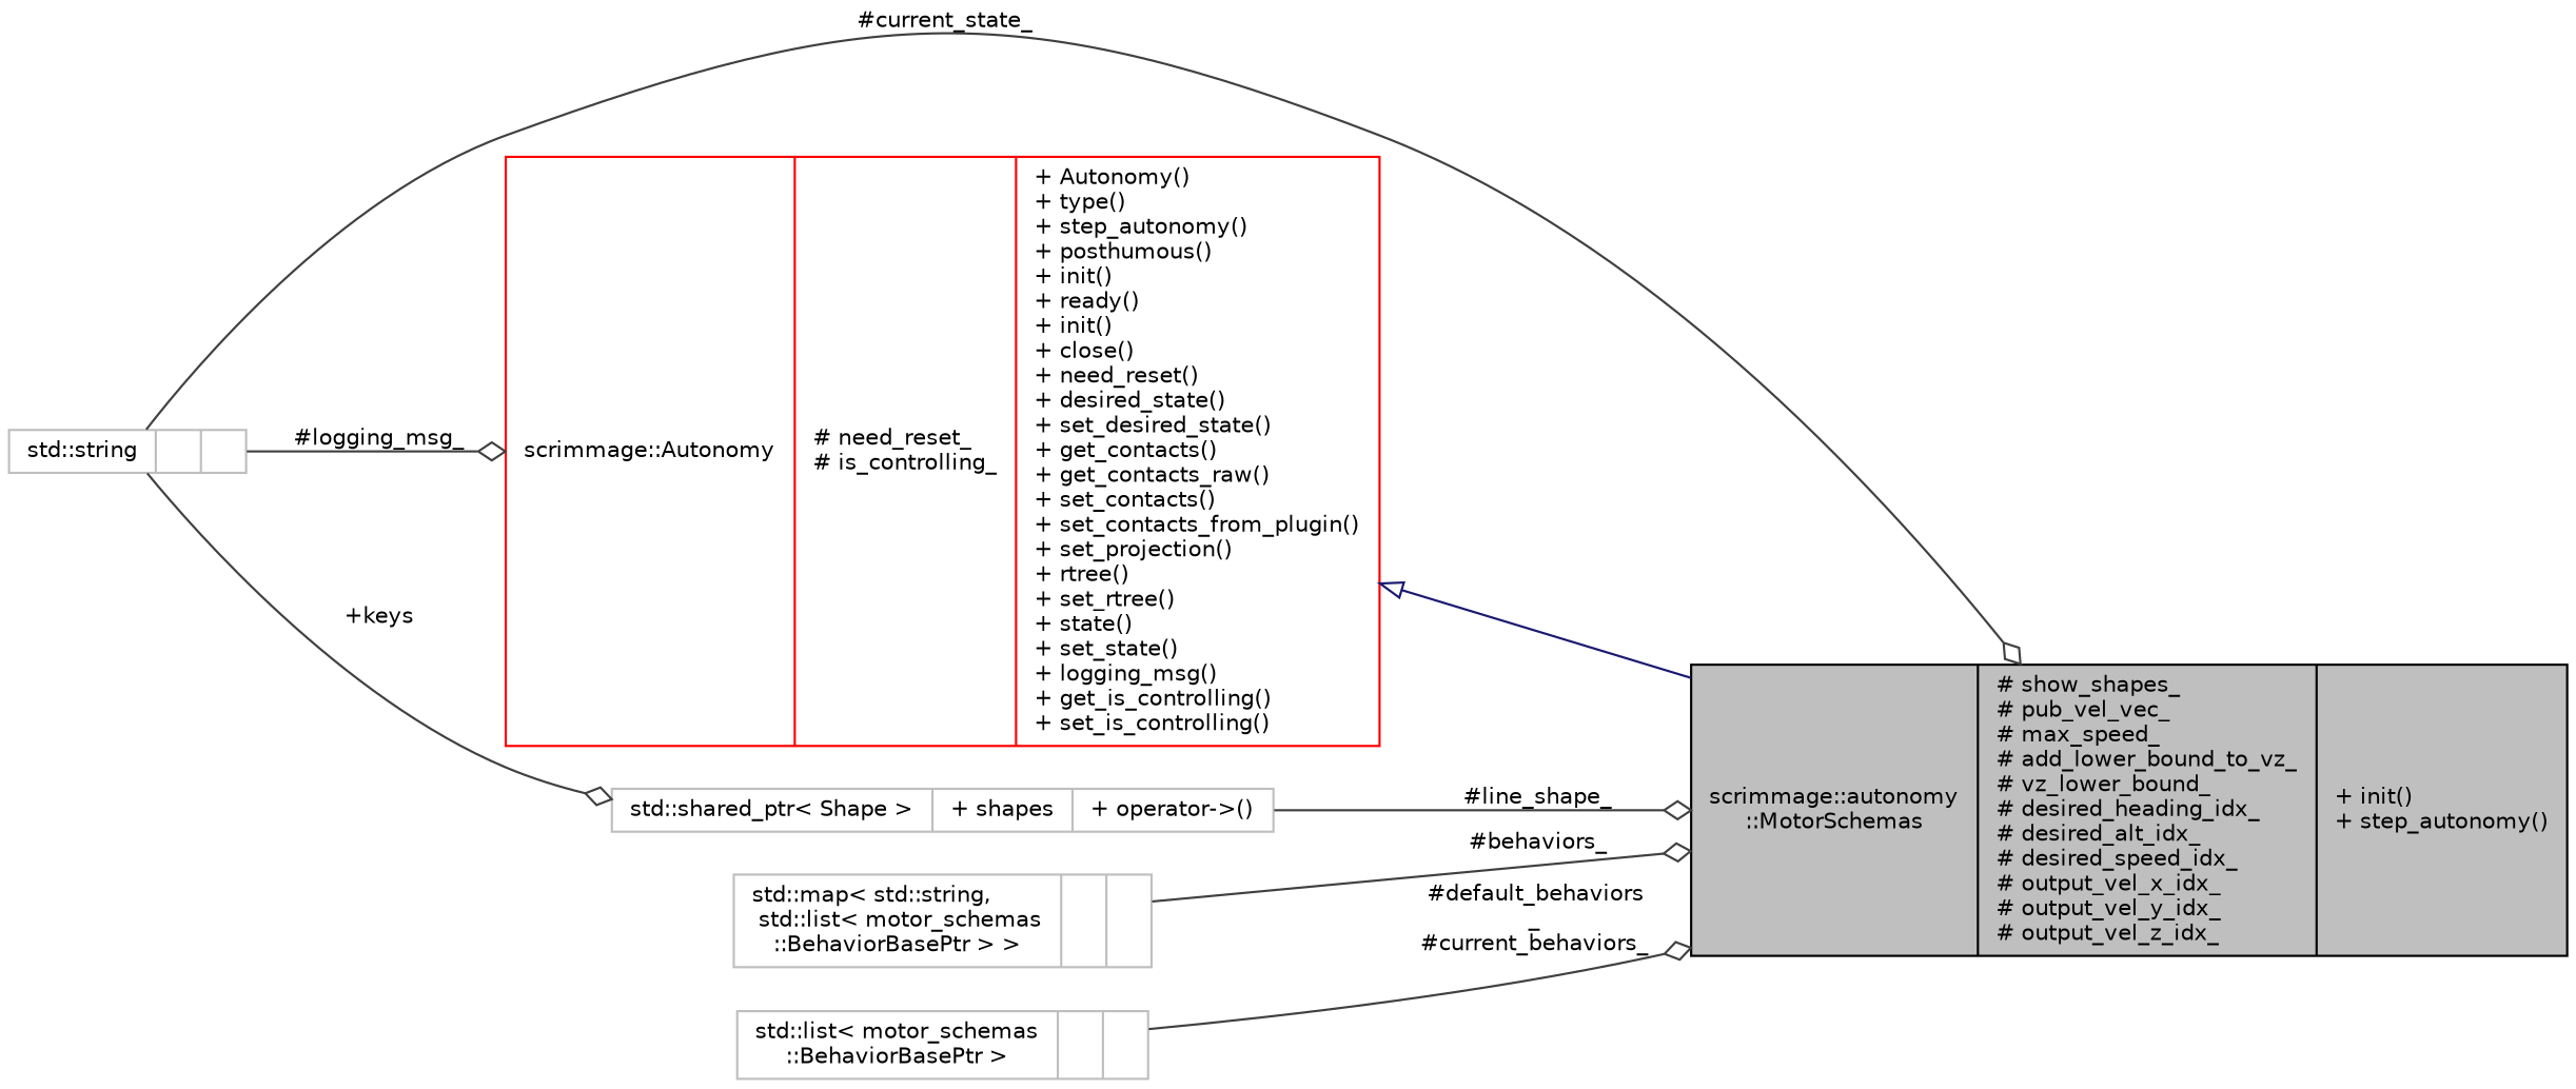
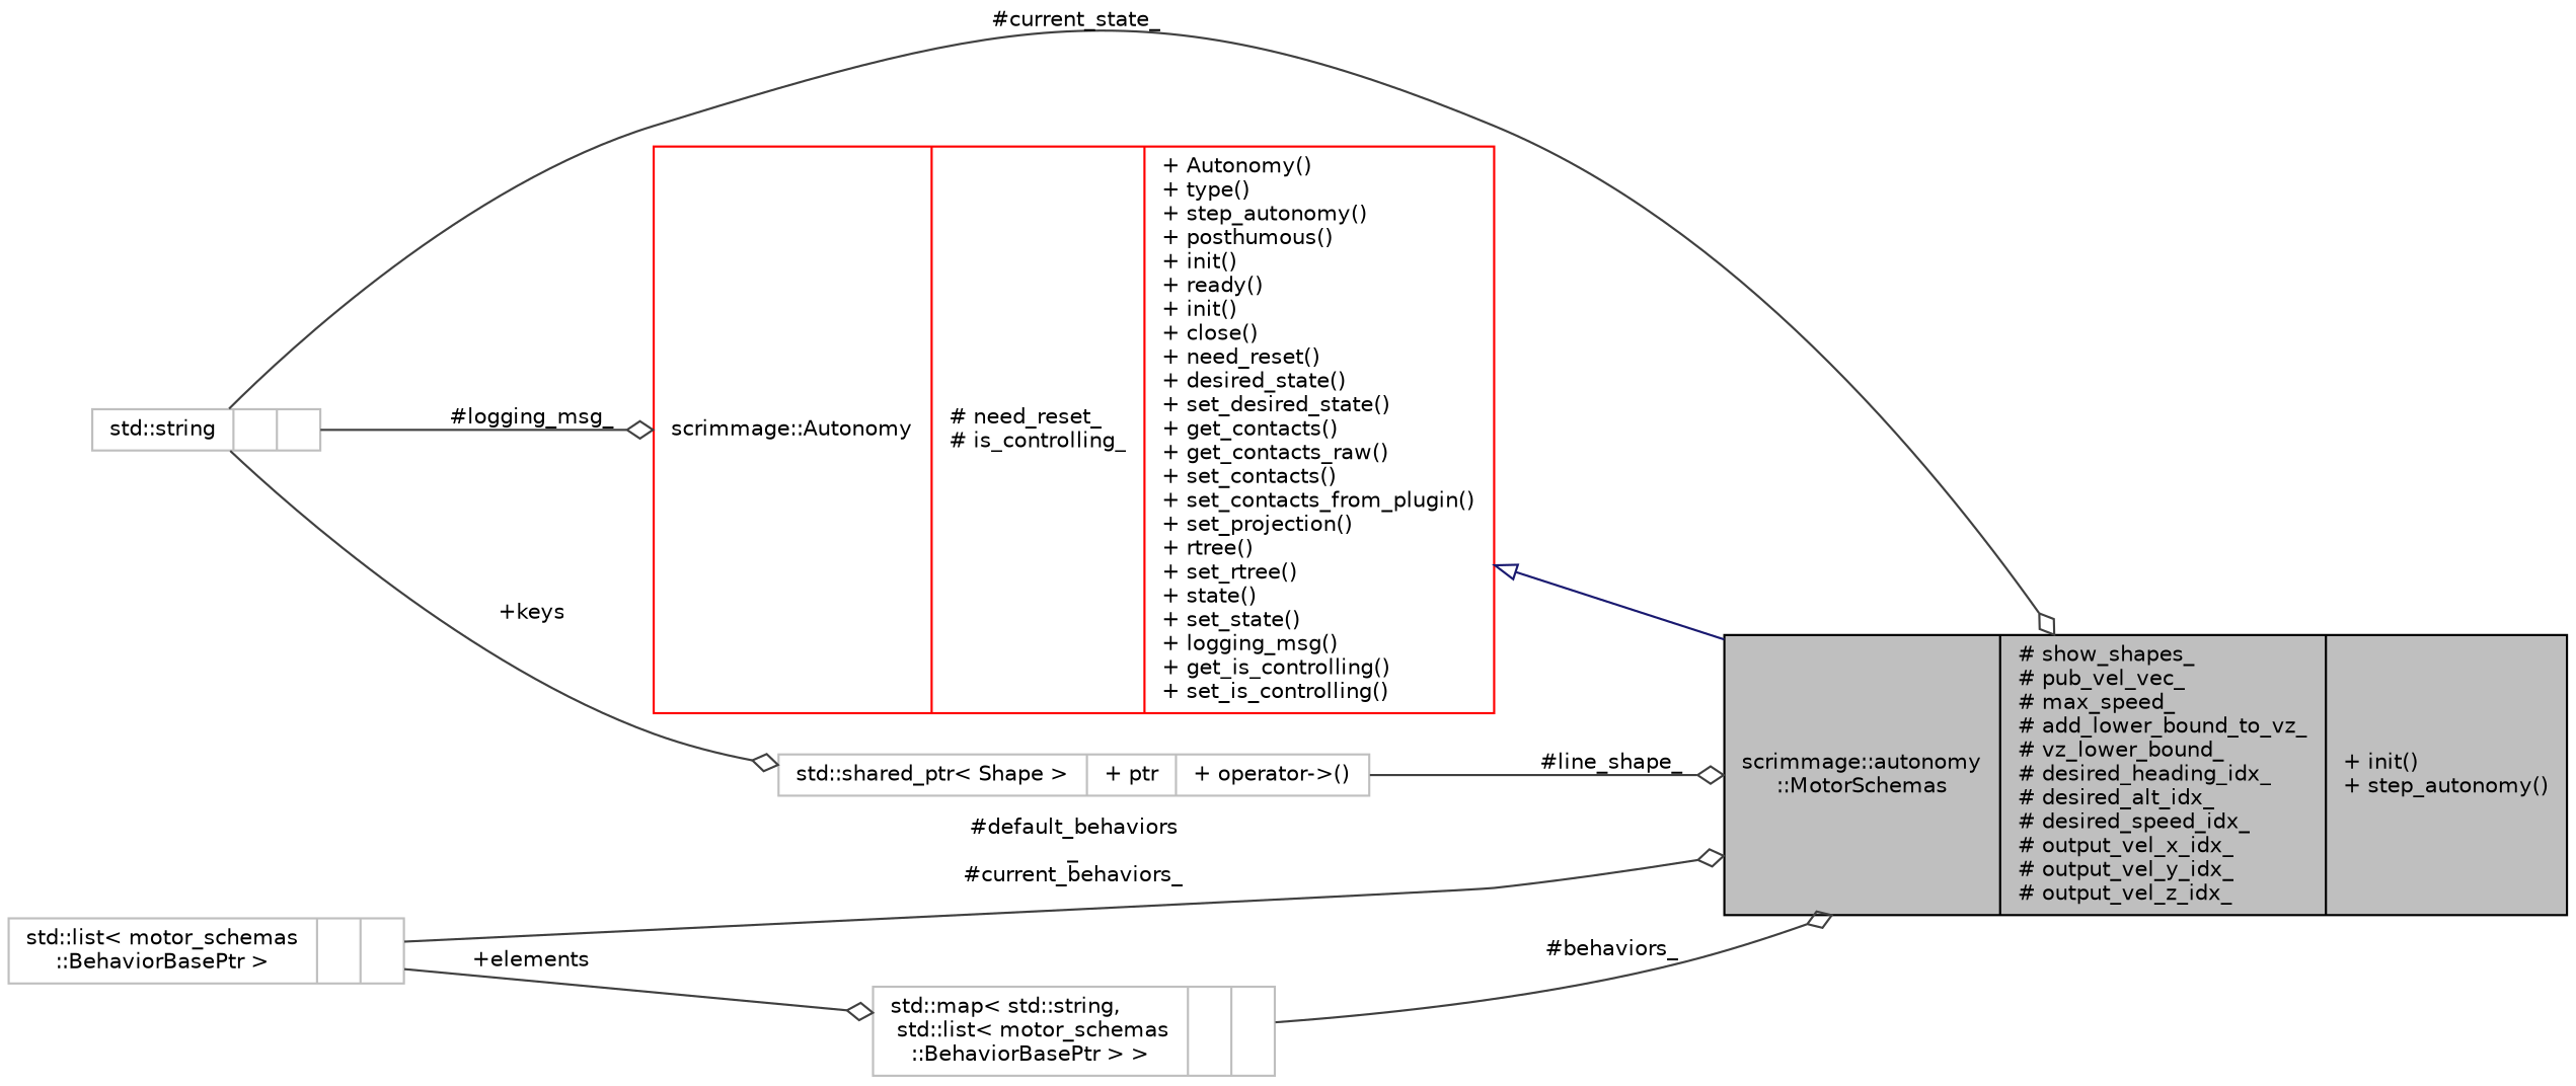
  digraph {
    fontname="DejaVu Sans"
    rankdir=LR
    node [color=grey75 fillcolor=white fontname="DejaVu Sans" fontsize=10 shape=record style=filled]
    edge [color=grey25 fontname="DejaVu Sans" fontsize=10 labelfontname=Helvetica labelfontsize=10 style=solid arrowhead=odiamond]
    n1 [color=black fillcolor=grey75 fontcolor=black height=0.2 label="{scrimmage::autonomy\l::MotorSchemas\n|# show_shapes_\l# pub_vel_vec_\l# max_speed_\l# add_lower_bound_to_vz_\l# vz_lower_bound_\l# desired_heading_idx_\l# desired_alt_idx_\l# desired_speed_idx_\l# output_vel_x_idx_\l# output_vel_y_idx_\l# output_vel_z_idx_\l|+ init()\l+ step_autonomy()\l}" width=0.4]
    n2 [color=red height=0.2 label="{scrimmage::Autonomy\n|# need_reset_\l# is_controlling_\l|+ Autonomy()\l+ type()\l+ step_autonomy()\l+ posthumous()\l+ init()\l+ ready()\l+ init()\l+ close()\l+ need_reset()\l+ desired_state()\l+ set_desired_state()\l+ get_contacts()\l+ get_contacts_raw()\l+ set_contacts()\l+ set_contacts_from_plugin()\l+ set_projection()\l+ rtree()\l+ set_rtree()\l+ state()\l+ set_state()\l+ logging_msg()\l+ get_is_controlling()\l+ set_is_controlling()\l}" width=0.4]
    n3 [height=0.2 label="{std::string\n||}" width=0.4]
-   n4 [height=0.2 label="{std::shared_ptr\< Shape \>\n|+ shapes\l|+ operator-\>()\l}" width=0.4]
+   n4 [height=0.2 label="{std::shared_ptr\< Shape \>\n|+ ptr\l|+ operator-\>()\l}" width=0.4]
    n5 [height=0.2 label="{std::map\< std::string,\l std::list\< motor_schemas\l::BehaviorBasePtr \> \>\n||}" width=0.4]
    n6 [height=0.2 label="{std::list\< motor_schemas\l::BehaviorBasePtr \>\n||}" width=0.4]
    n2 -> n1 [arrowtail=onormal color=midnightblue dir=back arrowhead=""]
    n3 -> n1 [label=" #current_state_"]
    n3 -> n2 [label=" #logging_msg_"]
    n3 -> n4 [label=" +keys"]
    n4 -> n1 [label=" #line_shape_"]
    n5 -> n1 [label=" #behaviors_"]
    n6 -> n1 [label=" #default_behaviors\l_\n#current_behaviors_"]
+   n6 -> n5 [label=" +elements"]
  }
